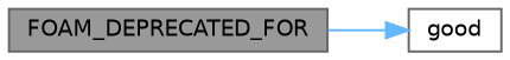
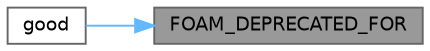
  digraph {
    rankdir=LR
    node [fontname=Helvetica fontsize=10 shape=box style=filled]
    n1 [color=gray40 fillcolor=grey60 fontcolor=black height=0.2 label=FOAM_DEPRECATED_FOR width=0.4]
    n2 [color=grey40 fillcolor=white height=0.2 label=good width=0.4]
-   n1 -> n2 [color=steelblue1 fontname=Helvetica fontsize=10 labelfontname=Helvetica labelfontsize=10 style=solid]
+   n2 -> n1 [color=steelblue1 fontname=Helvetica fontsize=10 labelfontname=Helvetica labelfontsize=10 style=solid]
  }
